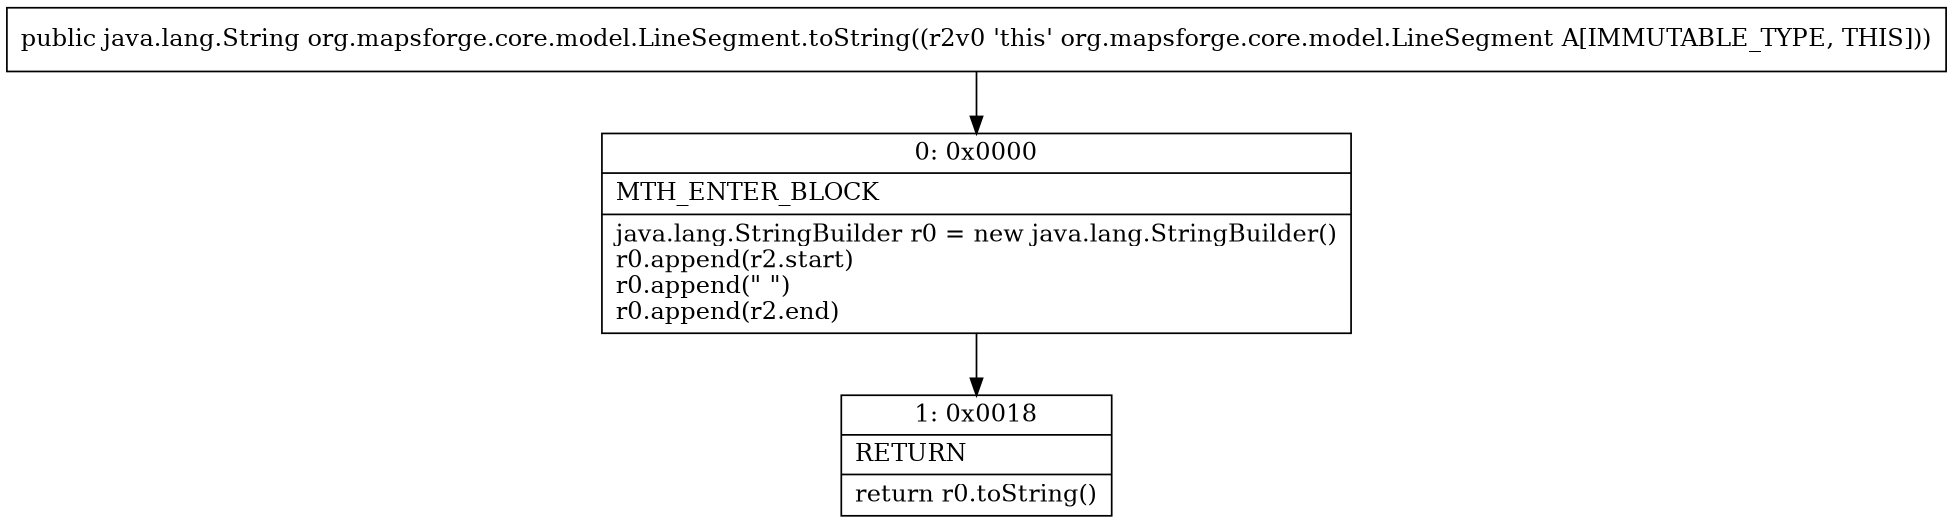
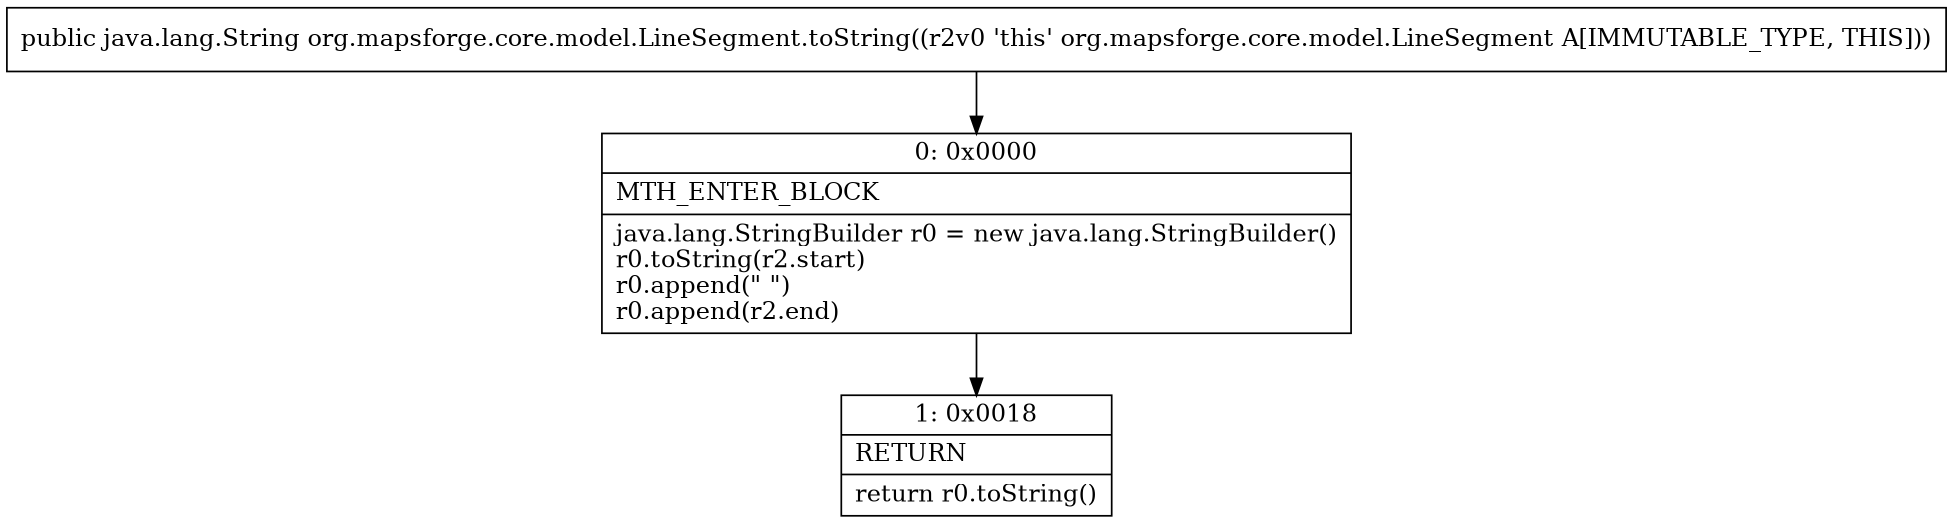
  digraph {
    node [shape=record]
-   n1 [label="{0\:\ 0x0000|MTH_ENTER_BLOCK\l|java.lang.StringBuilder r0 = new java.lang.StringBuilder()\lr0.append(r2.start)\lr0.append(\" \")\lr0.append(r2.end)\l}"]
+   n1 [label="{0\:\ 0x0000|MTH_ENTER_BLOCK\l|java.lang.StringBuilder r0 = new java.lang.StringBuilder()\lr0.toString(r2.start)\lr0.append(\" \")\lr0.append(r2.end)\l}"]
    n2 [label="{1\:\ 0x0018|RETURN\l|return r0.toString()\l}"]
    n3 [label="{public java.lang.String org.mapsforge.core.model.LineSegment.toString((r2v0 'this' org.mapsforge.core.model.LineSegment A[IMMUTABLE_TYPE, THIS])) }"]
    n1 -> n2
    n3 -> n1
  }
